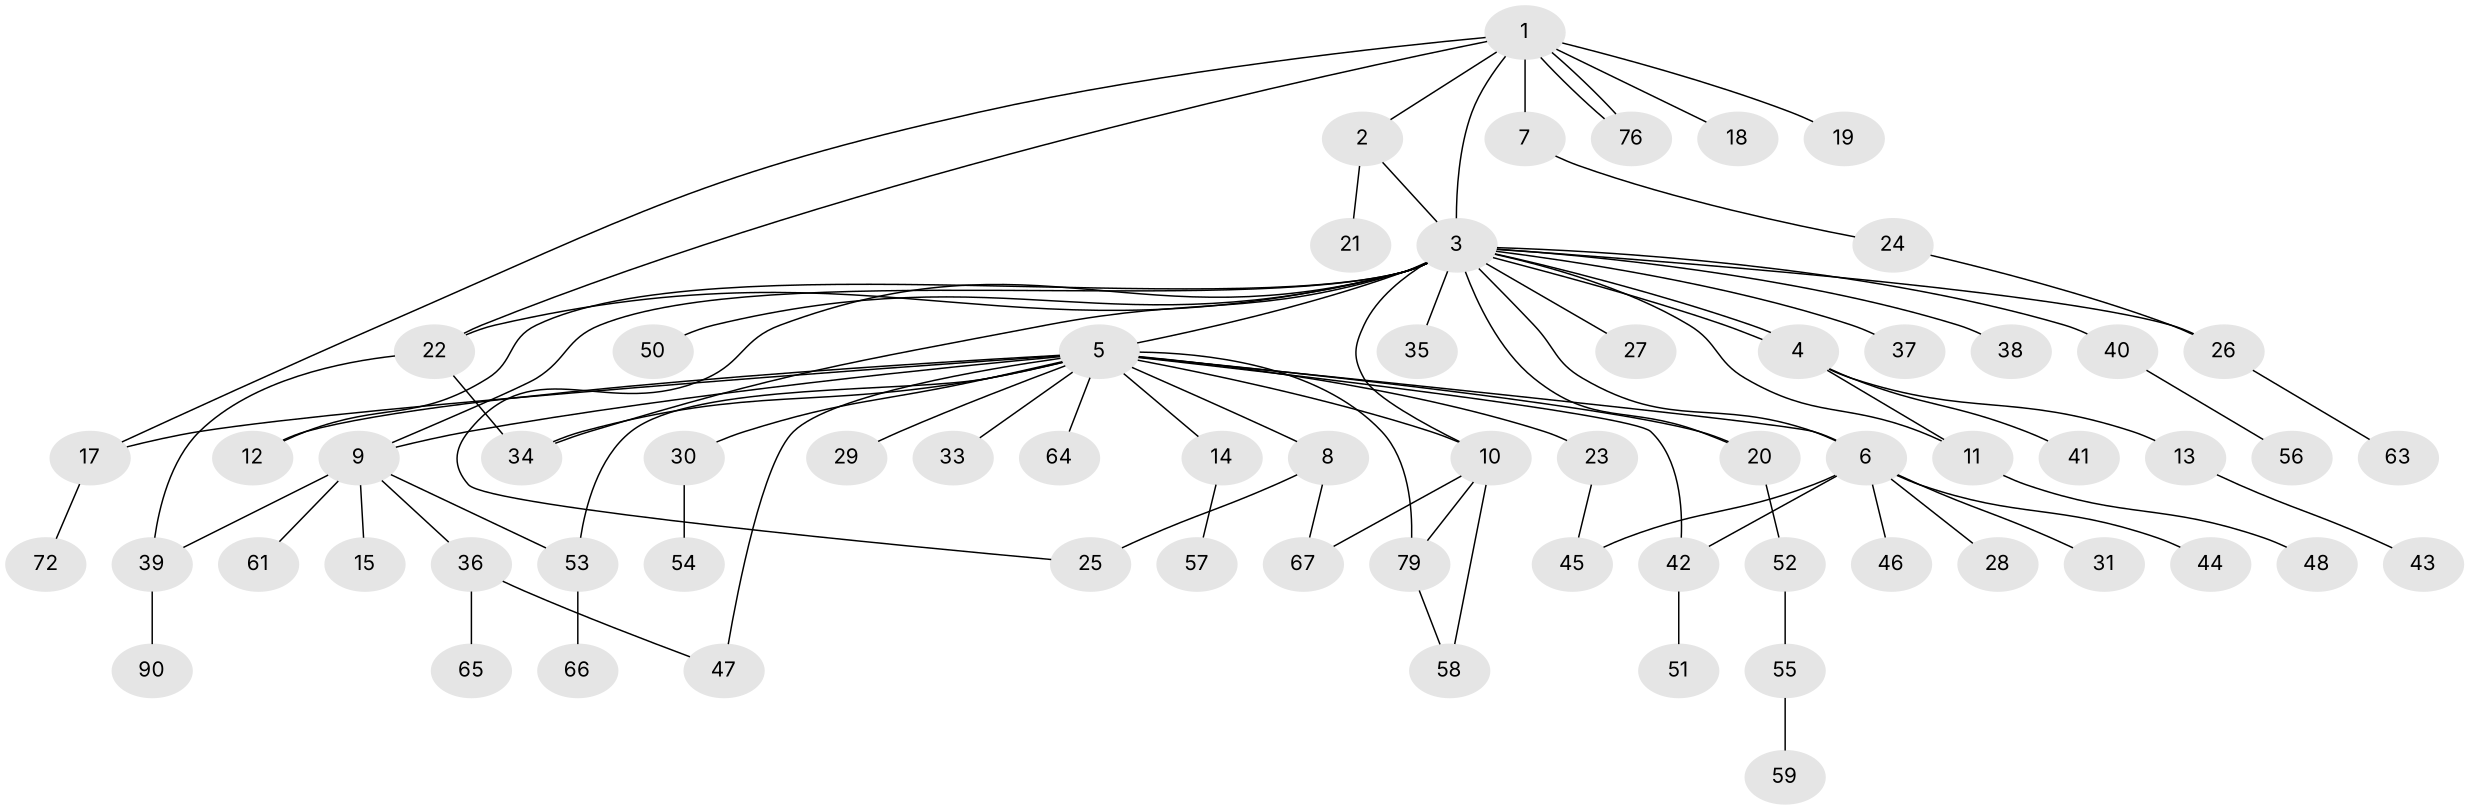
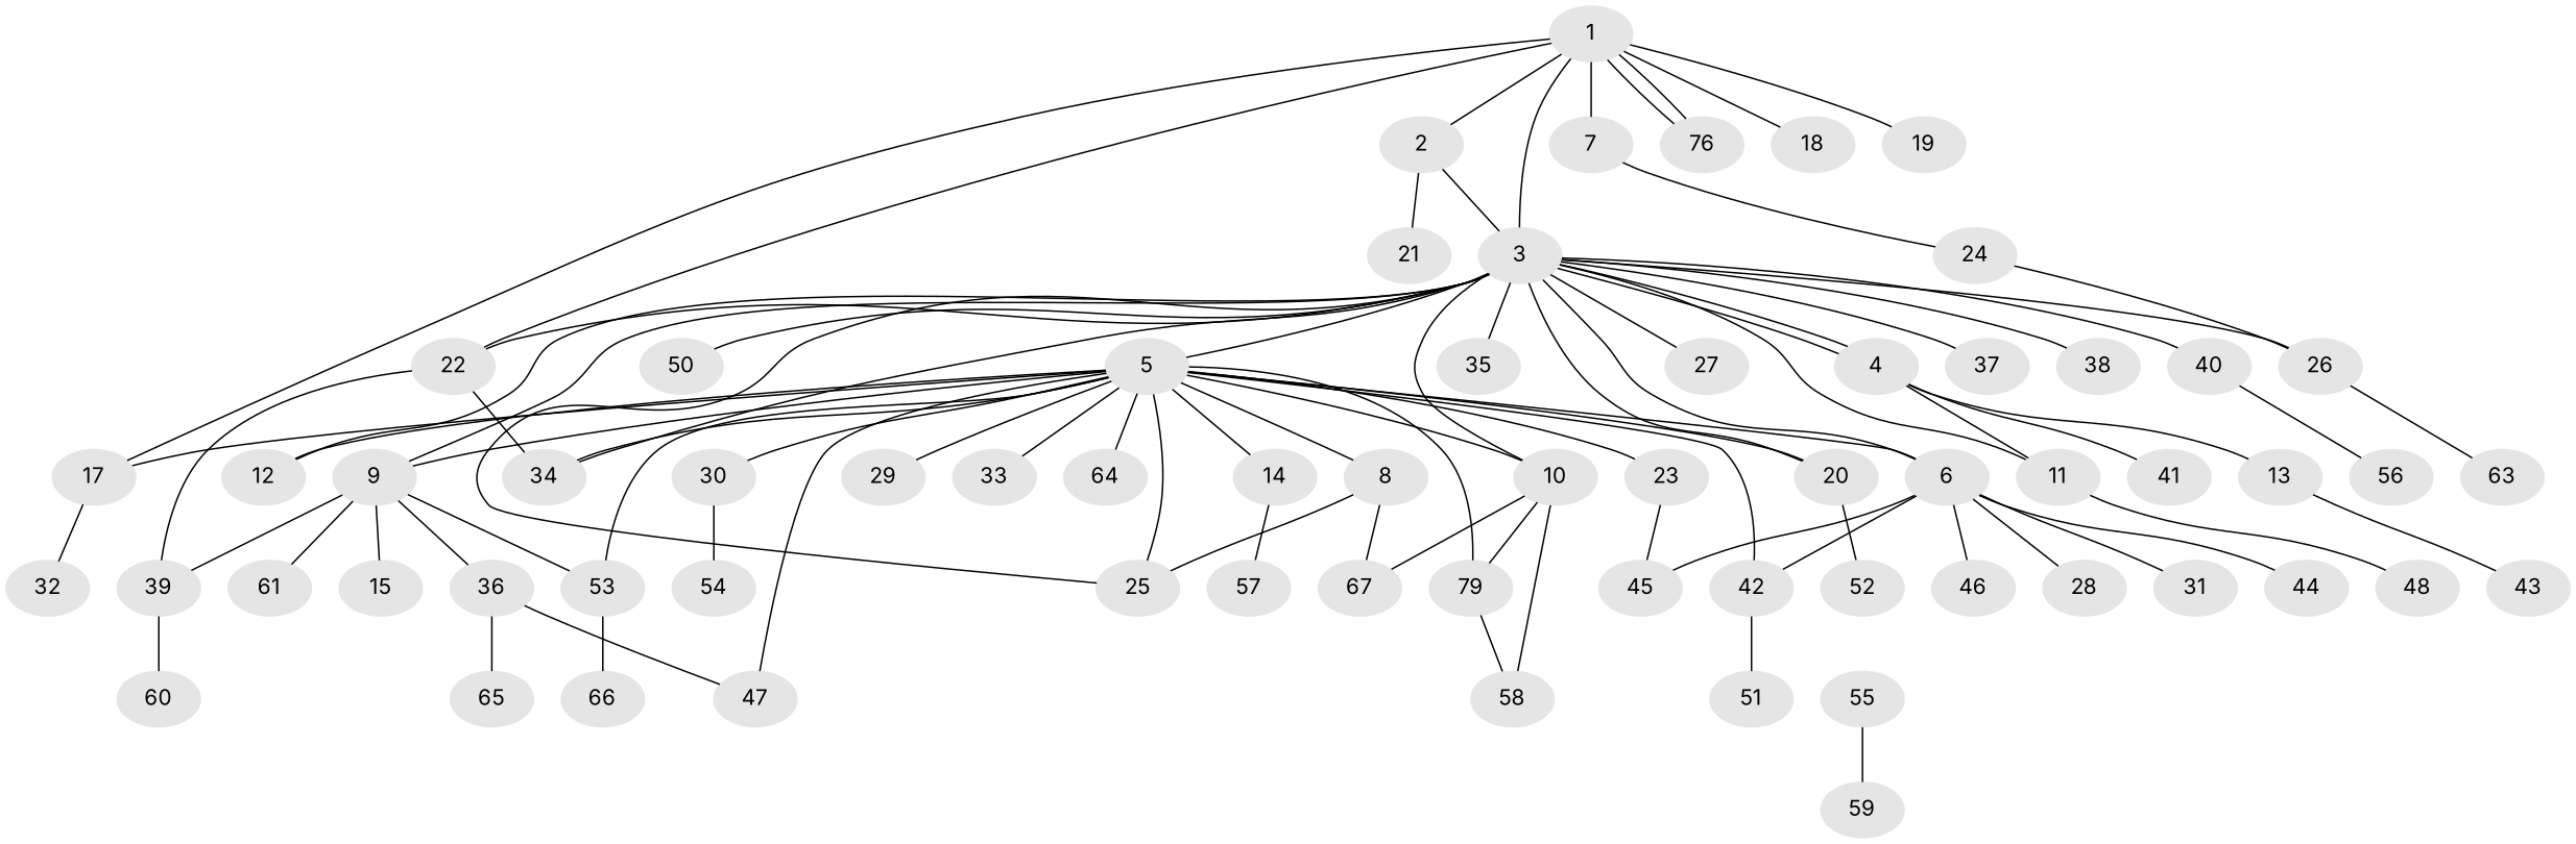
  graph {
    fontname=Inter
    node [color=gray90 fontname=Inter style=filled]
    edge [fontname=Inter]
    1
    2
    3
    7
    n5 [label=76]
    17
    18
    19
    22
    21
    4
    5
    6
    9
    10
    11
    12
    20
    25
    26
    27
    34
    35
    37
    38
    40
    50
    24
-   32 [label=72]
+   32
    39
    13
    41
    8
    14
    23
    29
    30
    33
    42
    47
    n41 [label=79]
    53
    64
    28
    31
    44
    45
    46
    15
    36
    61
    67
    58
    48
    52
    63
    56
    43
    57
    54
    51
    66
    65
-   60 [label=90]
+   60
    55
    59
    1 -- 2
    1 -- 3
    1 -- 7
    1 -- n5
    1 -- n5
    1 -- 17
    1 -- 18
    1 -- 19
    1 -- 22
    2 -- 3
    2 -- 21
    3 -- 22
    3 -- 4
    3 -- 4
    3 -- 5
    3 -- 6
    3 -- 9
    3 -- 10
    3 -- 11
    3 -- 12
    3 -- 20
    3 -- 25
    3 -- 26
    3 -- 27
    3 -- 34
    3 -- 35
    3 -- 37
    3 -- 38
    3 -- 40
    3 -- 50
    7 -- 24
    17 -- 32
    22 -- 34
    22 -- 39
    4 -- 11
    4 -- 13
    4 -- 41
    5 -- 17
    5 -- 6
    5 -- 9
    5 -- 10
    5 -- 12
    5 -- 20
+   5 -- 25
    5 -- 34
    5 -- 8
    5 -- 14
    5 -- 23
    5 -- 29
    5 -- 30
    5 -- 33
    5 -- 42
    5 -- 47
    5 -- n41
    5 -- 53
    5 -- 64
    6 -- 42
    6 -- 28
    6 -- 31
    6 -- 44
    6 -- 45
    6 -- 46
    9 -- 39
    9 -- 53
    9 -- 15
    9 -- 36
    9 -- 61
    10 -- n41
    10 -- 67
    10 -- 58
    11 -- 48
    20 -- 52
    26 -- 63
    40 -- 56
    24 -- 26
    39 -- 60
    13 -- 43
    8 -- 25
    8 -- 67
    14 -- 57
    23 -- 45
    30 -- 54
    42 -- 51
    n41 -- 58
    53 -- 66
    36 -- 47
    36 -- 65
-   52 -- 55
    55 -- 59
  }
